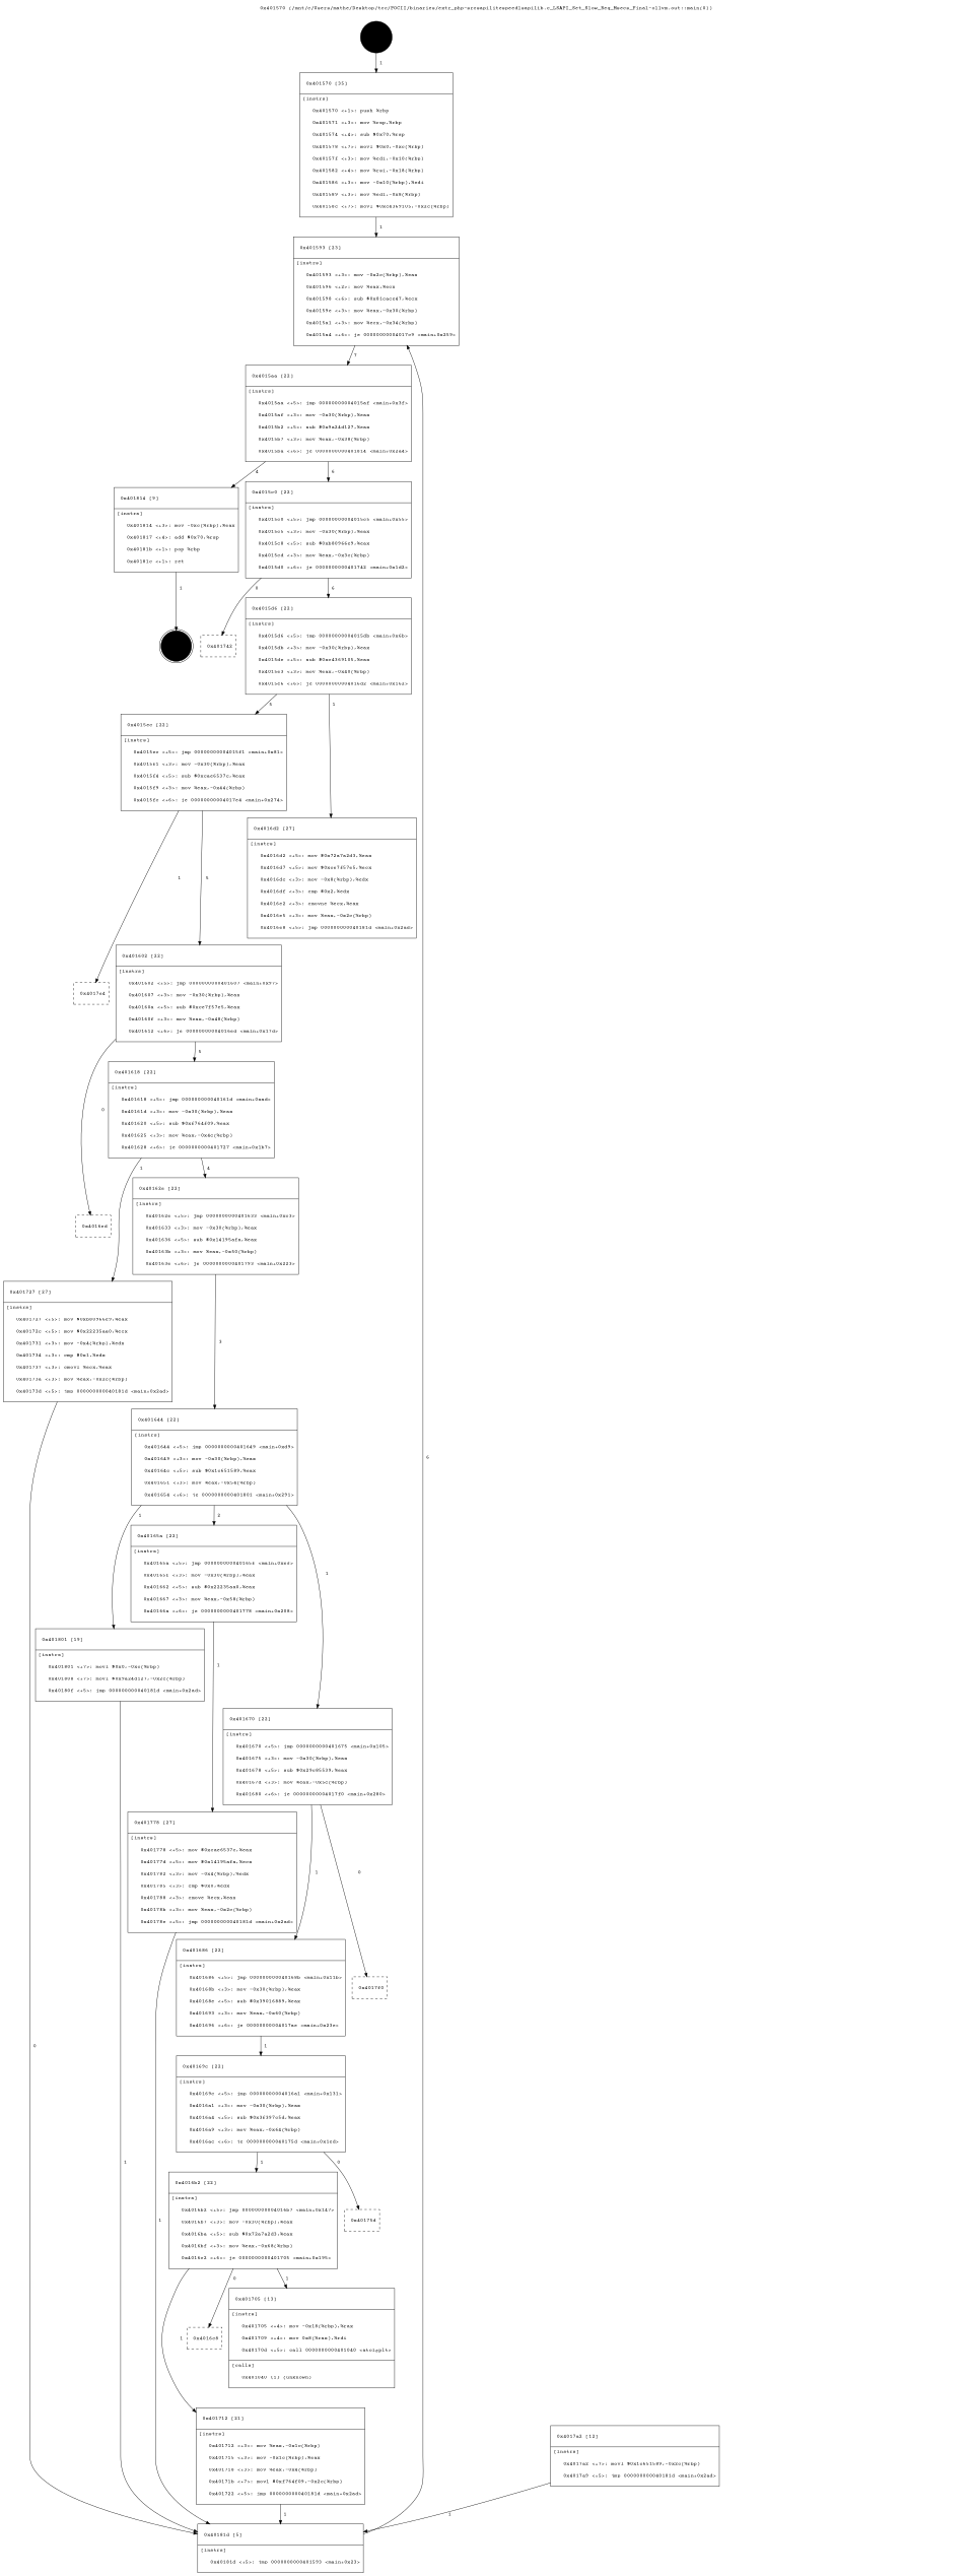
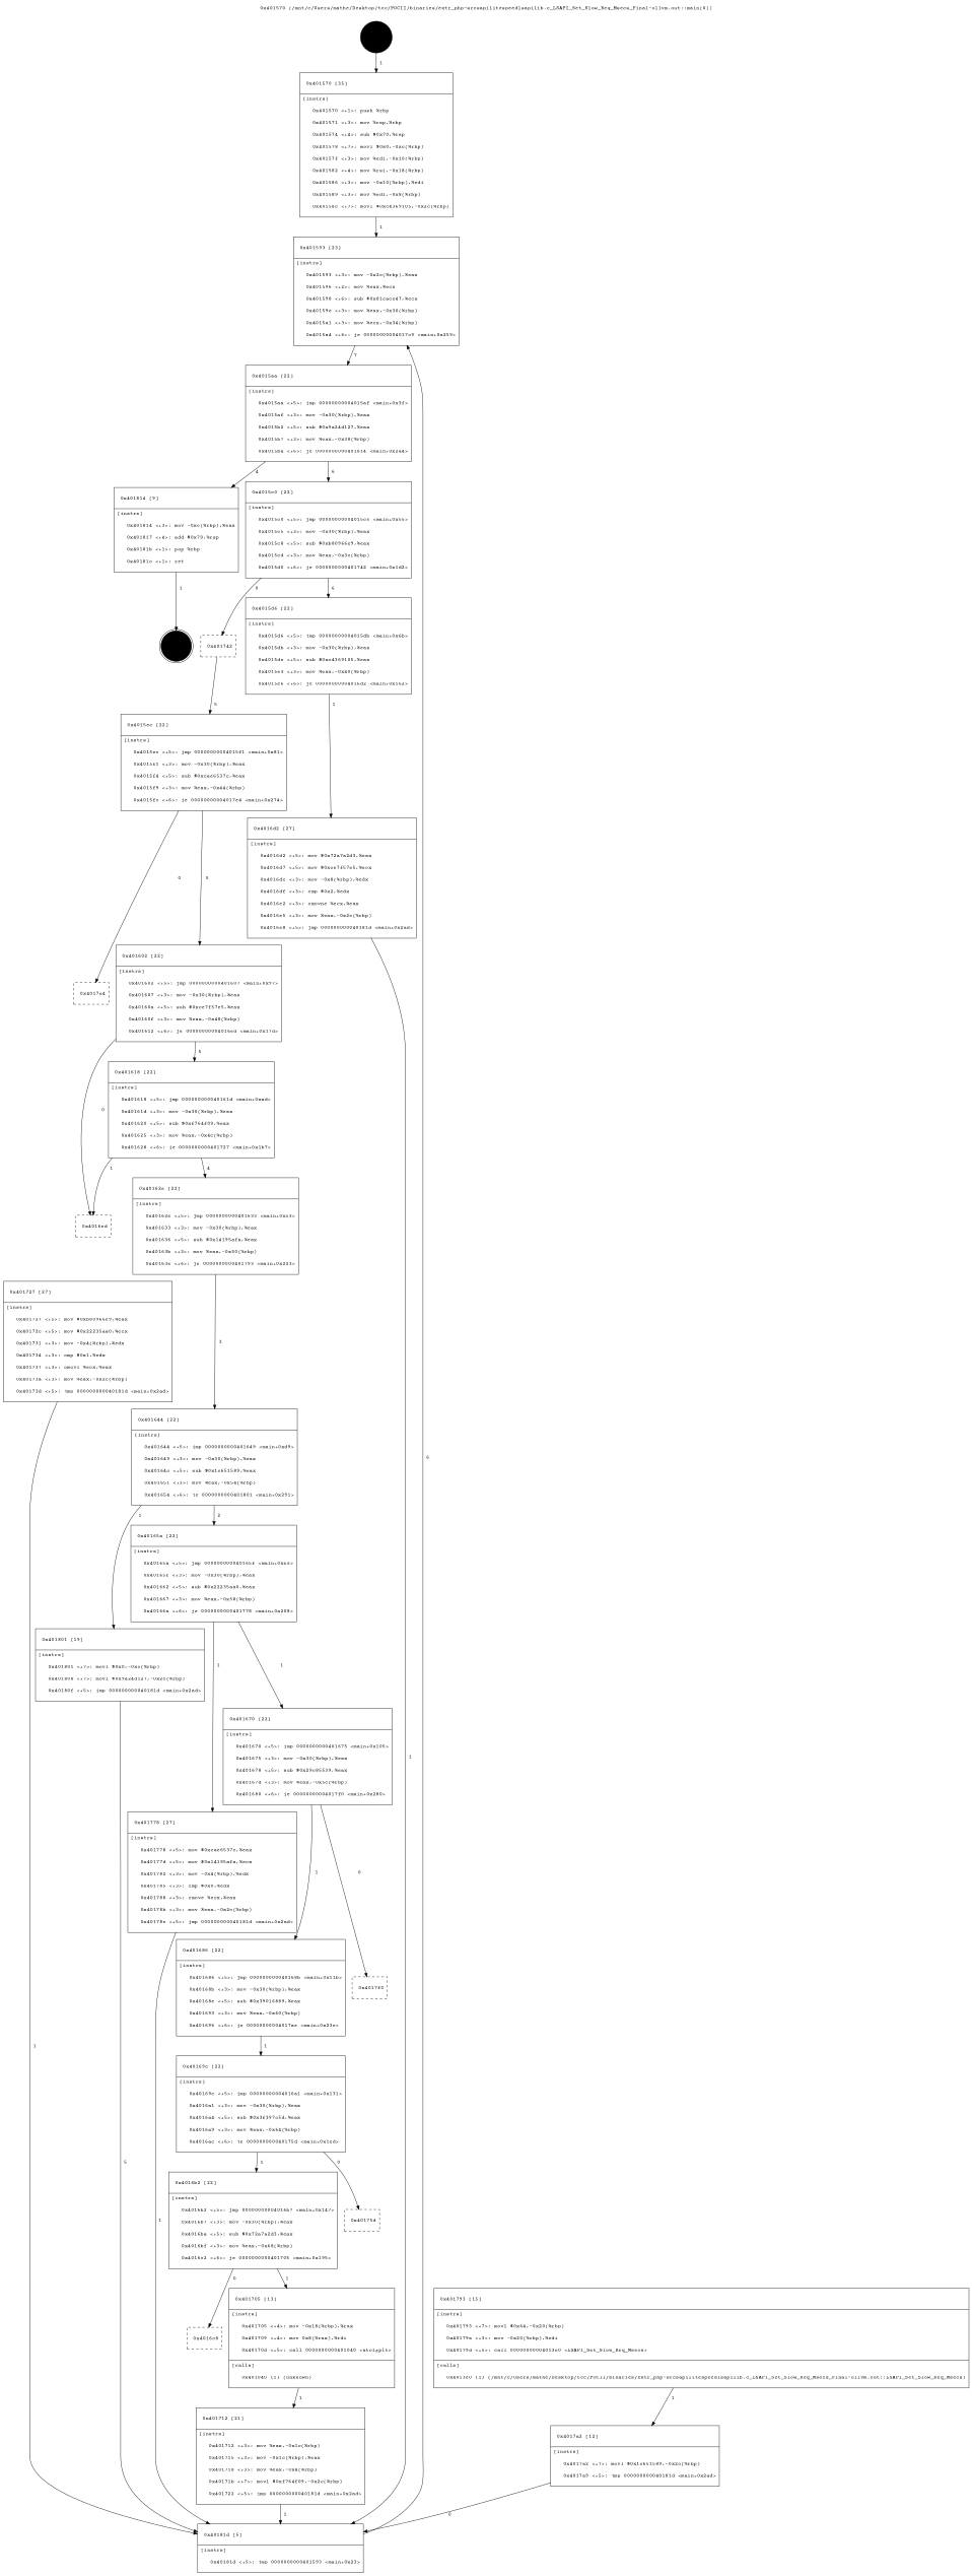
  digraph {
    fontname="Courier Prime"
    label="0x401570 (/mnt/c/Users/mathe/Desktop/tcc/POCII/binaries/extr_php-srcsapilitespeedlsapilib.c_LSAPI_Set_Slow_Req_Msecs_Final-ollvm.out::main(0))"
    labelloc=t
    node [fontname="Courier Prime" shape=record]
    edge [fontname="Courier Prime"]
    Entry [fillcolor=black height=0.3 shape=circle style=filled width=0.3]
    n2 [label="{\n     0x401570 [35]\l\n     | [instrs]\l\n     &nbsp;&nbsp;0x401570 \<+1\>: push %rbp\l\n     &nbsp;&nbsp;0x401571 \<+3\>: mov %rsp,%rbp\l\n     &nbsp;&nbsp;0x401574 \<+4\>: sub $0x70,%rsp\l\n     &nbsp;&nbsp;0x401578 \<+7\>: movl $0x0,-0xc(%rbp)\l\n     &nbsp;&nbsp;0x40157f \<+3\>: mov %edi,-0x10(%rbp)\l\n     &nbsp;&nbsp;0x401582 \<+4\>: mov %rsi,-0x18(%rbp)\l\n     &nbsp;&nbsp;0x401586 \<+3\>: mov -0x10(%rbp),%edi\l\n     &nbsp;&nbsp;0x401589 \<+3\>: mov %edi,-0x8(%rbp)\l\n     &nbsp;&nbsp;0x40158c \<+7\>: movl $0xc4369105,-0x2c(%rbp)\l\n  }"]
    n3 [label="{\n     0x401593 [23]\l\n     | [instrs]\l\n     &nbsp;&nbsp;0x401593 \<+3\>: mov -0x2c(%rbp),%eax\l\n     &nbsp;&nbsp;0x401596 \<+2\>: mov %eax,%ecx\l\n     &nbsp;&nbsp;0x401598 \<+6\>: sub $0x81cace47,%ecx\l\n     &nbsp;&nbsp;0x40159e \<+3\>: mov %eax,-0x30(%rbp)\l\n     &nbsp;&nbsp;0x4015a1 \<+3\>: mov %ecx,-0x34(%rbp)\l\n     &nbsp;&nbsp;0x4015a4 \<+6\>: je 00000000004017c9 \<main+0x259\>\l\n  }"]
    n4 [label="{\n     0x4015aa [22]\l\n     | [instrs]\l\n     &nbsp;&nbsp;0x4015aa \<+5\>: jmp 00000000004015af \<main+0x3f\>\l\n     &nbsp;&nbsp;0x4015af \<+3\>: mov -0x30(%rbp),%eax\l\n     &nbsp;&nbsp;0x4015b2 \<+5\>: sub $0x9a24d127,%eax\l\n     &nbsp;&nbsp;0x4015b7 \<+3\>: mov %eax,-0x38(%rbp)\l\n     &nbsp;&nbsp;0x4015ba \<+6\>: je 0000000000401814 \<main+0x2a4\>\l\n  }"]
    n5 [label="{\n     0x401814 [9]\l\n     | [instrs]\l\n     &nbsp;&nbsp;0x401814 \<+3\>: mov -0xc(%rbp),%eax\l\n     &nbsp;&nbsp;0x401817 \<+4\>: add $0x70,%rsp\l\n     &nbsp;&nbsp;0x40181b \<+1\>: pop %rbp\l\n     &nbsp;&nbsp;0x40181c \<+1\>: ret\l\n  }"]
    n6 [label="{\n     0x4015c0 [22]\l\n     | [instrs]\l\n     &nbsp;&nbsp;0x4015c0 \<+5\>: jmp 00000000004015c5 \<main+0x55\>\l\n     &nbsp;&nbsp;0x4015c5 \<+3\>: mov -0x30(%rbp),%eax\l\n     &nbsp;&nbsp;0x4015c8 \<+5\>: sub $0xb80966e9,%eax\l\n     &nbsp;&nbsp;0x4015cd \<+3\>: mov %eax,-0x3c(%rbp)\l\n     &nbsp;&nbsp;0x4015d0 \<+6\>: je 0000000000401742 \<main+0x1d2\>\l\n  }"]
    Exit [fillcolor=black height=0.3 peripheries=2 shape=circle style=filled width=0.3]
    n8 [label="{\n     0x401742\l\n  }" style=dashed]
    n9 [label="{\n     0x4015d6 [22]\l\n     | [instrs]\l\n     &nbsp;&nbsp;0x4015d6 \<+5\>: jmp 00000000004015db \<main+0x6b\>\l\n     &nbsp;&nbsp;0x4015db \<+3\>: mov -0x30(%rbp),%eax\l\n     &nbsp;&nbsp;0x4015de \<+5\>: sub $0xc4369105,%eax\l\n     &nbsp;&nbsp;0x4015e3 \<+3\>: mov %eax,-0x40(%rbp)\l\n     &nbsp;&nbsp;0x4015e6 \<+6\>: je 00000000004016d2 \<main+0x162\>\l\n  }"]
    n10 [label="{\n     0x4016d2 [27]\l\n     | [instrs]\l\n     &nbsp;&nbsp;0x4016d2 \<+5\>: mov $0x72a7a2d3,%eax\l\n     &nbsp;&nbsp;0x4016d7 \<+5\>: mov $0xce7f57e5,%ecx\l\n     &nbsp;&nbsp;0x4016dc \<+3\>: mov -0x8(%rbp),%edx\l\n     &nbsp;&nbsp;0x4016df \<+3\>: cmp $0x2,%edx\l\n     &nbsp;&nbsp;0x4016e2 \<+3\>: cmovne %ecx,%eax\l\n     &nbsp;&nbsp;0x4016e5 \<+3\>: mov %eax,-0x2c(%rbp)\l\n     &nbsp;&nbsp;0x4016e8 \<+5\>: jmp 000000000040181d \<main+0x2ad\>\l\n  }"]
    n11 [label="{\n     0x4015ec [22]\l\n     | [instrs]\l\n     &nbsp;&nbsp;0x4015ec \<+5\>: jmp 00000000004015f1 \<main+0x81\>\l\n     &nbsp;&nbsp;0x4015f1 \<+3\>: mov -0x30(%rbp),%eax\l\n     &nbsp;&nbsp;0x4015f4 \<+5\>: sub $0xcae6537c,%eax\l\n     &nbsp;&nbsp;0x4015f9 \<+3\>: mov %eax,-0x44(%rbp)\l\n     &nbsp;&nbsp;0x4015fc \<+6\>: je 00000000004017e4 \<main+0x274\>\l\n  }"]
    n12 [label="{\n     0x4017a2 [12]\l\n     | [instrs]\l\n     &nbsp;&nbsp;0x4017a2 \<+7\>: movl $0x1c651589,-0x2c(%rbp)\l\n     &nbsp;&nbsp;0x4017a9 \<+5\>: jmp 000000000040181d \<main+0x2ad\>\l\n  }"]
    n13 [label="{\n     0x40181d [5]\l\n     | [instrs]\l\n     &nbsp;&nbsp;0x40181d \<+5\>: jmp 0000000000401593 \<main+0x23\>\l\n  }"]
    n14 [label="{\n     0x4017e4\l\n  }" style=dashed]
    n15 [label="{\n     0x401602 [22]\l\n     | [instrs]\l\n     &nbsp;&nbsp;0x401602 \<+5\>: jmp 0000000000401607 \<main+0x97\>\l\n     &nbsp;&nbsp;0x401607 \<+3\>: mov -0x30(%rbp),%eax\l\n     &nbsp;&nbsp;0x40160a \<+5\>: sub $0xce7f57e5,%eax\l\n     &nbsp;&nbsp;0x40160f \<+3\>: mov %eax,-0x48(%rbp)\l\n     &nbsp;&nbsp;0x401612 \<+6\>: je 00000000004016ed \<main+0x17d\>\l\n  }"]
    n16 [label="{\n     0x401712 [21]\l\n     | [instrs]\l\n     &nbsp;&nbsp;0x401712 \<+3\>: mov %eax,-0x1c(%rbp)\l\n     &nbsp;&nbsp;0x401715 \<+3\>: mov -0x1c(%rbp),%eax\l\n     &nbsp;&nbsp;0x401718 \<+3\>: mov %eax,-0x4(%rbp)\l\n     &nbsp;&nbsp;0x40171b \<+7\>: movl $0xf764f09,-0x2c(%rbp)\l\n     &nbsp;&nbsp;0x401722 \<+5\>: jmp 000000000040181d \<main+0x2ad\>\l\n  }"]
    n17 [label="{\n     0x4016ed\l\n  }" style=dashed]
    n18 [label="{\n     0x401618 [22]\l\n     | [instrs]\l\n     &nbsp;&nbsp;0x401618 \<+5\>: jmp 000000000040161d \<main+0xad\>\l\n     &nbsp;&nbsp;0x40161d \<+3\>: mov -0x30(%rbp),%eax\l\n     &nbsp;&nbsp;0x401620 \<+5\>: sub $0xf764f09,%eax\l\n     &nbsp;&nbsp;0x401625 \<+3\>: mov %eax,-0x4c(%rbp)\l\n     &nbsp;&nbsp;0x401628 \<+6\>: je 0000000000401727 \<main+0x1b7\>\l\n  }"]
    n19 [label="{\n     0x4016c8\l\n  }" style=dashed]
    n20 [label="{\n     0x401727 [27]\l\n     | [instrs]\l\n     &nbsp;&nbsp;0x401727 \<+5\>: mov $0xb80966e9,%eax\l\n     &nbsp;&nbsp;0x40172c \<+5\>: mov $0x22235aa0,%ecx\l\n     &nbsp;&nbsp;0x401731 \<+3\>: mov -0x4(%rbp),%edx\l\n     &nbsp;&nbsp;0x401734 \<+3\>: cmp $0x1,%edx\l\n     &nbsp;&nbsp;0x401737 \<+3\>: cmovl %ecx,%eax\l\n     &nbsp;&nbsp;0x40173a \<+3\>: mov %eax,-0x2c(%rbp)\l\n     &nbsp;&nbsp;0x40173d \<+5\>: jmp 000000000040181d \<main+0x2ad\>\l\n  }"]
    n21 [label="{\n     0x40162e [22]\l\n     | [instrs]\l\n     &nbsp;&nbsp;0x40162e \<+5\>: jmp 0000000000401633 \<main+0xc3\>\l\n     &nbsp;&nbsp;0x401633 \<+3\>: mov -0x30(%rbp),%eax\l\n     &nbsp;&nbsp;0x401636 \<+5\>: sub $0x14195afa,%eax\l\n     &nbsp;&nbsp;0x40163b \<+3\>: mov %eax,-0x50(%rbp)\l\n     &nbsp;&nbsp;0x40163e \<+6\>: je 0000000000401793 \<main+0x223\>\l\n  }"]
    n22 [label="{\n     0x401705 [13]\l\n     | [instrs]\l\n     &nbsp;&nbsp;0x401705 \<+4\>: mov -0x18(%rbp),%rax\l\n     &nbsp;&nbsp;0x401709 \<+4\>: mov 0x8(%rax),%rdi\l\n     &nbsp;&nbsp;0x40170d \<+5\>: call 0000000000401040 \<atoi@plt\>\l\n     | [calls]\l\n     &nbsp;&nbsp;0x401040 \{1\} (unknown)\l\n  }"]
    n23 [label="{\n     0x401644 [22]\l\n     | [instrs]\l\n     &nbsp;&nbsp;0x401644 \<+5\>: jmp 0000000000401649 \<main+0xd9\>\l\n     &nbsp;&nbsp;0x401649 \<+3\>: mov -0x30(%rbp),%eax\l\n     &nbsp;&nbsp;0x40164c \<+5\>: sub $0x1c651589,%eax\l\n     &nbsp;&nbsp;0x401651 \<+3\>: mov %eax,-0x54(%rbp)\l\n     &nbsp;&nbsp;0x401654 \<+6\>: je 0000000000401801 \<main+0x291\>\l\n  }"]
    n24 [label="{\n     0x4016b2 [22]\l\n     | [instrs]\l\n     &nbsp;&nbsp;0x4016b2 \<+5\>: jmp 00000000004016b7 \<main+0x147\>\l\n     &nbsp;&nbsp;0x4016b7 \<+3\>: mov -0x30(%rbp),%eax\l\n     &nbsp;&nbsp;0x4016ba \<+5\>: sub $0x72a7a2d3,%eax\l\n     &nbsp;&nbsp;0x4016bf \<+3\>: mov %eax,-0x68(%rbp)\l\n     &nbsp;&nbsp;0x4016c2 \<+6\>: je 0000000000401705 \<main+0x195\>\l\n  }"]
+   n25 [label="{\n     0x401793 [15]\l\n     | [instrs]\l\n     &nbsp;&nbsp;0x401793 \<+7\>: movl $0x64,-0x20(%rbp)\l\n     &nbsp;&nbsp;0x40179a \<+3\>: mov -0x20(%rbp),%edi\l\n     &nbsp;&nbsp;0x40179d \<+5\>: call 00000000004013e0 \<LSAPI_Set_Slow_Req_Msecs\>\l\n     | [calls]\l\n     &nbsp;&nbsp;0x4013e0 \{1\} (/mnt/c/Users/mathe/Desktop/tcc/POCII/binaries/extr_php-srcsapilitespeedlsapilib.c_LSAPI_Set_Slow_Req_Msecs_Final-ollvm.out::LSAPI_Set_Slow_Req_Msecs)\l\n  }"]
    n26 [label="{\n     0x401801 [19]\l\n     | [instrs]\l\n     &nbsp;&nbsp;0x401801 \<+7\>: movl $0x0,-0xc(%rbp)\l\n     &nbsp;&nbsp;0x401808 \<+7\>: movl $0x9a24d127,-0x2c(%rbp)\l\n     &nbsp;&nbsp;0x40180f \<+5\>: jmp 000000000040181d \<main+0x2ad\>\l\n  }"]
    n27 [label="{\n     0x40165a [22]\l\n     | [instrs]\l\n     &nbsp;&nbsp;0x40165a \<+5\>: jmp 000000000040165f \<main+0xef\>\l\n     &nbsp;&nbsp;0x40165f \<+3\>: mov -0x30(%rbp),%eax\l\n     &nbsp;&nbsp;0x401662 \<+5\>: sub $0x22235aa0,%eax\l\n     &nbsp;&nbsp;0x401667 \<+3\>: mov %eax,-0x58(%rbp)\l\n     &nbsp;&nbsp;0x40166a \<+6\>: je 0000000000401778 \<main+0x208\>\l\n  }"]
    n28 [label="{\n     0x40175d\l\n  }" style=dashed]
    n29 [label="{\n     0x401778 [27]\l\n     | [instrs]\l\n     &nbsp;&nbsp;0x401778 \<+5\>: mov $0xcae6537c,%eax\l\n     &nbsp;&nbsp;0x40177d \<+5\>: mov $0x14195afa,%ecx\l\n     &nbsp;&nbsp;0x401782 \<+3\>: mov -0x4(%rbp),%edx\l\n     &nbsp;&nbsp;0x401785 \<+3\>: cmp $0x0,%edx\l\n     &nbsp;&nbsp;0x401788 \<+3\>: cmove %ecx,%eax\l\n     &nbsp;&nbsp;0x40178b \<+3\>: mov %eax,-0x2c(%rbp)\l\n     &nbsp;&nbsp;0x40178e \<+5\>: jmp 000000000040181d \<main+0x2ad\>\l\n  }"]
    n30 [label="{\n     0x401670 [22]\l\n     | [instrs]\l\n     &nbsp;&nbsp;0x401670 \<+5\>: jmp 0000000000401675 \<main+0x105\>\l\n     &nbsp;&nbsp;0x401675 \<+3\>: mov -0x30(%rbp),%eax\l\n     &nbsp;&nbsp;0x401678 \<+5\>: sub $0x29c85539,%eax\l\n     &nbsp;&nbsp;0x40167d \<+3\>: mov %eax,-0x5c(%rbp)\l\n     &nbsp;&nbsp;0x401680 \<+6\>: je 00000000004017f0 \<main+0x280\>\l\n  }"]
    n31 [label="{\n     0x40169c [22]\l\n     | [instrs]\l\n     &nbsp;&nbsp;0x40169c \<+5\>: jmp 00000000004016a1 \<main+0x131\>\l\n     &nbsp;&nbsp;0x4016a1 \<+3\>: mov -0x30(%rbp),%eax\l\n     &nbsp;&nbsp;0x4016a4 \<+5\>: sub $0x3f397c5d,%eax\l\n     &nbsp;&nbsp;0x4016a9 \<+3\>: mov %eax,-0x64(%rbp)\l\n     &nbsp;&nbsp;0x4016ac \<+6\>: je 000000000040175d \<main+0x1ed\>\l\n  }"]
    n32 [label="{\n     0x401686 [22]\l\n     | [instrs]\l\n     &nbsp;&nbsp;0x401686 \<+5\>: jmp 000000000040168b \<main+0x11b\>\l\n     &nbsp;&nbsp;0x40168b \<+3\>: mov -0x30(%rbp),%eax\l\n     &nbsp;&nbsp;0x40168e \<+5\>: sub $0x39016889,%eax\l\n     &nbsp;&nbsp;0x401693 \<+3\>: mov %eax,-0x60(%rbp)\l\n     &nbsp;&nbsp;0x401696 \<+6\>: je 00000000004017ae \<main+0x23e\>\l\n  }"]
    n33 [label="{\n     0x4017f0\l\n  }" style=dashed]
    Entry -> n2 [label=" 1"]
    n2 -> n3 [label=" 1"]
    n3 -> n4 [label=" 7"]
    n4 -> n5 [label=" 4"]
    n4 -> n6 [label=" 6"]
    n5 -> Exit [label=" 1"]
    n6 -> n8 [label=" 0"]
    n6 -> n9 [label=" 6"]
    n9 -> n10 [label=" 1"]
-   n9 -> n11 [label=" 5"]
-   n11 -> n14 [label=" 1"]
+   n8 -> n11 [label=" 5"]
+   n10 -> n13 [label=" 1"]
+   n11 -> n14 [label=" 0"]
    n11 -> n15 [label=" 5"]
-   n12 -> n13 [label=" 1"]
+   n12 -> n13 [label=" 0"]
    n13 -> n3 [label=" 6"]
    n15 -> n17 [label=" 0"]
    n15 -> n18 [label=" 5"]
    n16 -> n13 [label=" 1"]
-   n18 -> n20 [label=" 1"]
+   n18 -> n17 [label=" 1"]
    n18 -> n21 [label=" 4"]
-   n20 -> n13 [label=" 0"]
+   n20 -> n13 [label=" 1"]
    n21 -> n23 [label=" 3"]
-   n24 -> n16 [label=" 1"]
+   n22 -> n16 [label=" 1"]
    n23 -> n26 [label=" 1"]
    n23 -> n27 [label=" 2"]
    n24 -> n19 [label=" 0"]
    n24 -> n22 [label=" 1"]
-   n26 -> n13 [label=" 1"]
+   n25 -> n12 [label=" 1"]
+   n26 -> n13 [label=" 5"]
    n27 -> n29 [label=" 1"]
-   n23 -> n30 [label=" 1"]
+   n27 -> n30 [label=" 1"]
    n29 -> n13 [label=" 1"]
    n30 -> n32 [label=" 1"]
    n30 -> n33 [label=" 0"]
    n31 -> n24 [label=" 1"]
    n31 -> n28 [label=" 0"]
    n32 -> n31 [label=" 1"]
  }
